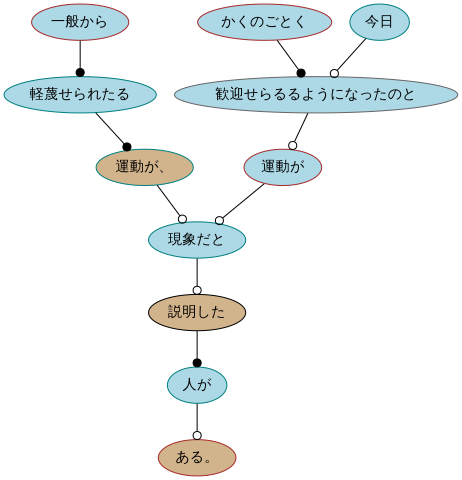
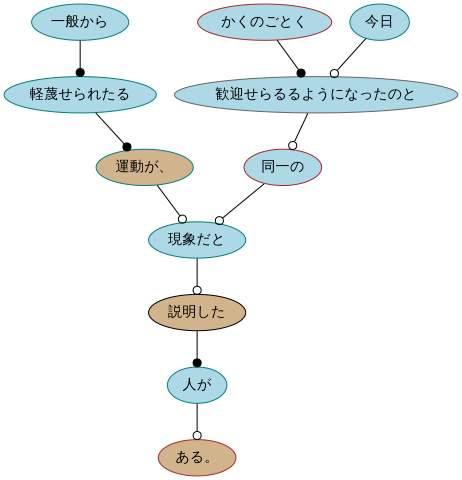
  digraph {
    node [color=teal fillcolor=lightblue style=filled]
    edge [arrowhead=odot]
-   n1 [color=brown label="一般から"]
+   n1 [label="一般から"]
    n2 [label="軽蔑せられたる"]
    n3 [fillcolor=tan label="運動が、"]
    n4 [label="現象だと"]
    n5 [color=black fillcolor=tan label="説明した"]
    n6 [color=brown label="かくのごとく"]
    n7 [color=gray40 label="歓迎せらるるようになったのと"]
-   n8 [color=brown label="運動が"]
+   n8 [color=brown label="同一の"]
    n9 [label="今日"]
    n10 [label="人が"]
    n11 [color=brown fillcolor=tan label="ある。"]
    n1 -> n2 [arrowhead=dot]
    n2 -> n3 [arrowhead=dot]
    n3 -> n4
    n4 -> n5
    n5 -> n10 [arrowhead=dot]
    n6 -> n7 [arrowhead=dot]
    n7 -> n8
    n8 -> n4
    n9 -> n7
    n10 -> n11
  }
